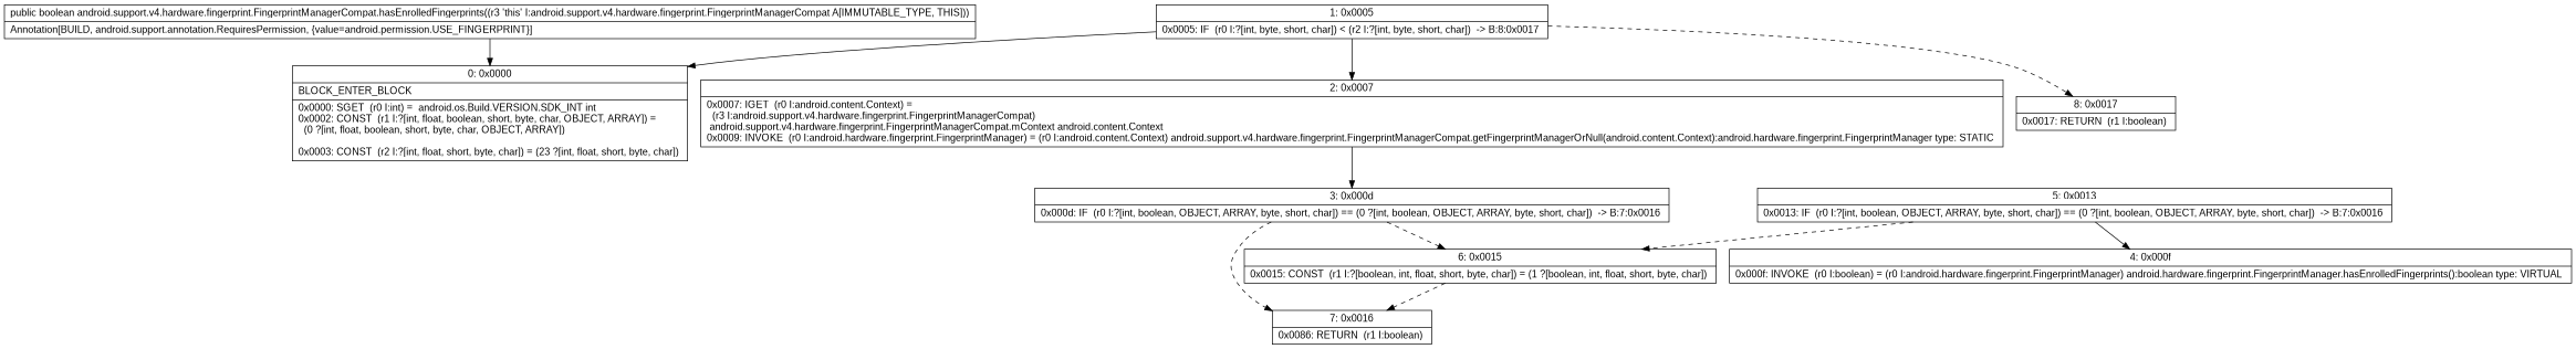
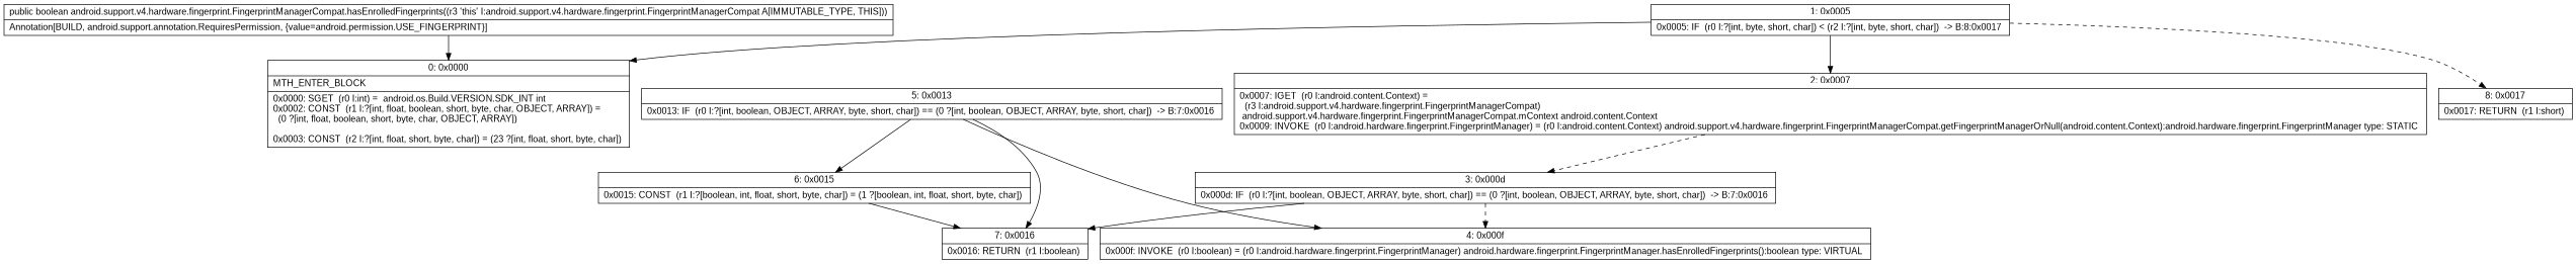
  digraph {
    fontname="Liberation Sans"
    node [fontname="Liberation Sans" shape=record]
    edge [fontname="Liberation Sans"]
-   n1 [label="{0\:\ 0x0000|BLOCK_ENTER_BLOCK\l|0x0000: SGET  (r0 I:int) =  android.os.Build.VERSION.SDK_INT int \l0x0002: CONST  (r1 I:?[int, float, boolean, short, byte, char, OBJECT, ARRAY]) = \l  (0 ?[int, float, boolean, short, byte, char, OBJECT, ARRAY])\l \l0x0003: CONST  (r2 I:?[int, float, short, byte, char]) = (23 ?[int, float, short, byte, char]) \l}"]
+   n1 [label="{0\:\ 0x0000|MTH_ENTER_BLOCK\l|0x0000: SGET  (r0 I:int) =  android.os.Build.VERSION.SDK_INT int \l0x0002: CONST  (r1 I:?[int, float, boolean, short, byte, char, OBJECT, ARRAY]) = \l  (0 ?[int, float, boolean, short, byte, char, OBJECT, ARRAY])\l \l0x0003: CONST  (r2 I:?[int, float, short, byte, char]) = (23 ?[int, float, short, byte, char]) \l}"]
    n2 [label="{1\:\ 0x0005|0x0005: IF  (r0 I:?[int, byte, short, char]) \< (r2 I:?[int, byte, short, char])  \-\> B:8:0x0017 \l}"]
    n3 [label="{2\:\ 0x0007|0x0007: IGET  (r0 I:android.content.Context) = \l  (r3 I:android.support.v4.hardware.fingerprint.FingerprintManagerCompat)\l android.support.v4.hardware.fingerprint.FingerprintManagerCompat.mContext android.content.Context \l0x0009: INVOKE  (r0 I:android.hardware.fingerprint.FingerprintManager) = (r0 I:android.content.Context) android.support.v4.hardware.fingerprint.FingerprintManagerCompat.getFingerprintManagerOrNull(android.content.Context):android.hardware.fingerprint.FingerprintManager type: STATIC \l}"]
-   n4 [label="{8\:\ 0x0017|0x0017: RETURN  (r1 I:boolean) \l}"]
+   n4 [label="{8\:\ 0x0017|0x0017: RETURN  (r1 I:short) \l}"]
    n5 [label="{3\:\ 0x000d|0x000d: IF  (r0 I:?[int, boolean, OBJECT, ARRAY, byte, short, char]) == (0 ?[int, boolean, OBJECT, ARRAY, byte, short, char])  \-\> B:7:0x0016 \l}"]
    n6 [label="{4\:\ 0x000f|0x000f: INVOKE  (r0 I:boolean) = (r0 I:android.hardware.fingerprint.FingerprintManager) android.hardware.fingerprint.FingerprintManager.hasEnrolledFingerprints():boolean type: VIRTUAL \l}"]
-   n7 [label="{7\:\ 0x0016|0x0086: RETURN  (r1 I:boolean) \l}"]
+   n7 [label="{7\:\ 0x0016|0x0016: RETURN  (r1 I:boolean) \l}"]
    n8 [label="{5\:\ 0x0013|0x0013: IF  (r0 I:?[int, boolean, OBJECT, ARRAY, byte, short, char]) == (0 ?[int, boolean, OBJECT, ARRAY, byte, short, char])  \-\> B:7:0x0016 \l}"]
    n9 [label="{6\:\ 0x0015|0x0015: CONST  (r1 I:?[boolean, int, float, short, byte, char]) = (1 ?[boolean, int, float, short, byte, char]) \l}"]
    n10 [label="{public boolean android.support.v4.hardware.fingerprint.FingerprintManagerCompat.hasEnrolledFingerprints((r3 'this' I:android.support.v4.hardware.fingerprint.FingerprintManagerCompat A[IMMUTABLE_TYPE, THIS]))  | Annotation[BUILD, android.support.annotation.RequiresPermission, \{value=android.permission.USE_FINGERPRINT\}]\l}"]
    n2 -> n1
    n2 -> n3 [style=solid]
    n2 -> n4 [style=dashed]
-   n3 -> n5
-   n5 -> n9 [style=dashed]
-   n5 -> n7 [style=dashed]
+   n3 -> n5 [style=dashed]
+   n5 -> n6 [style=dashed]
+   n5 -> n7
    n8 -> n6
-   n8 -> n9 [style=dashed]
-   n9 -> n7 [style=dashed]
+   n8 -> n7
+   n8 -> n9 [style=solid]
+   n9 -> n7
    n10 -> n1
  }
